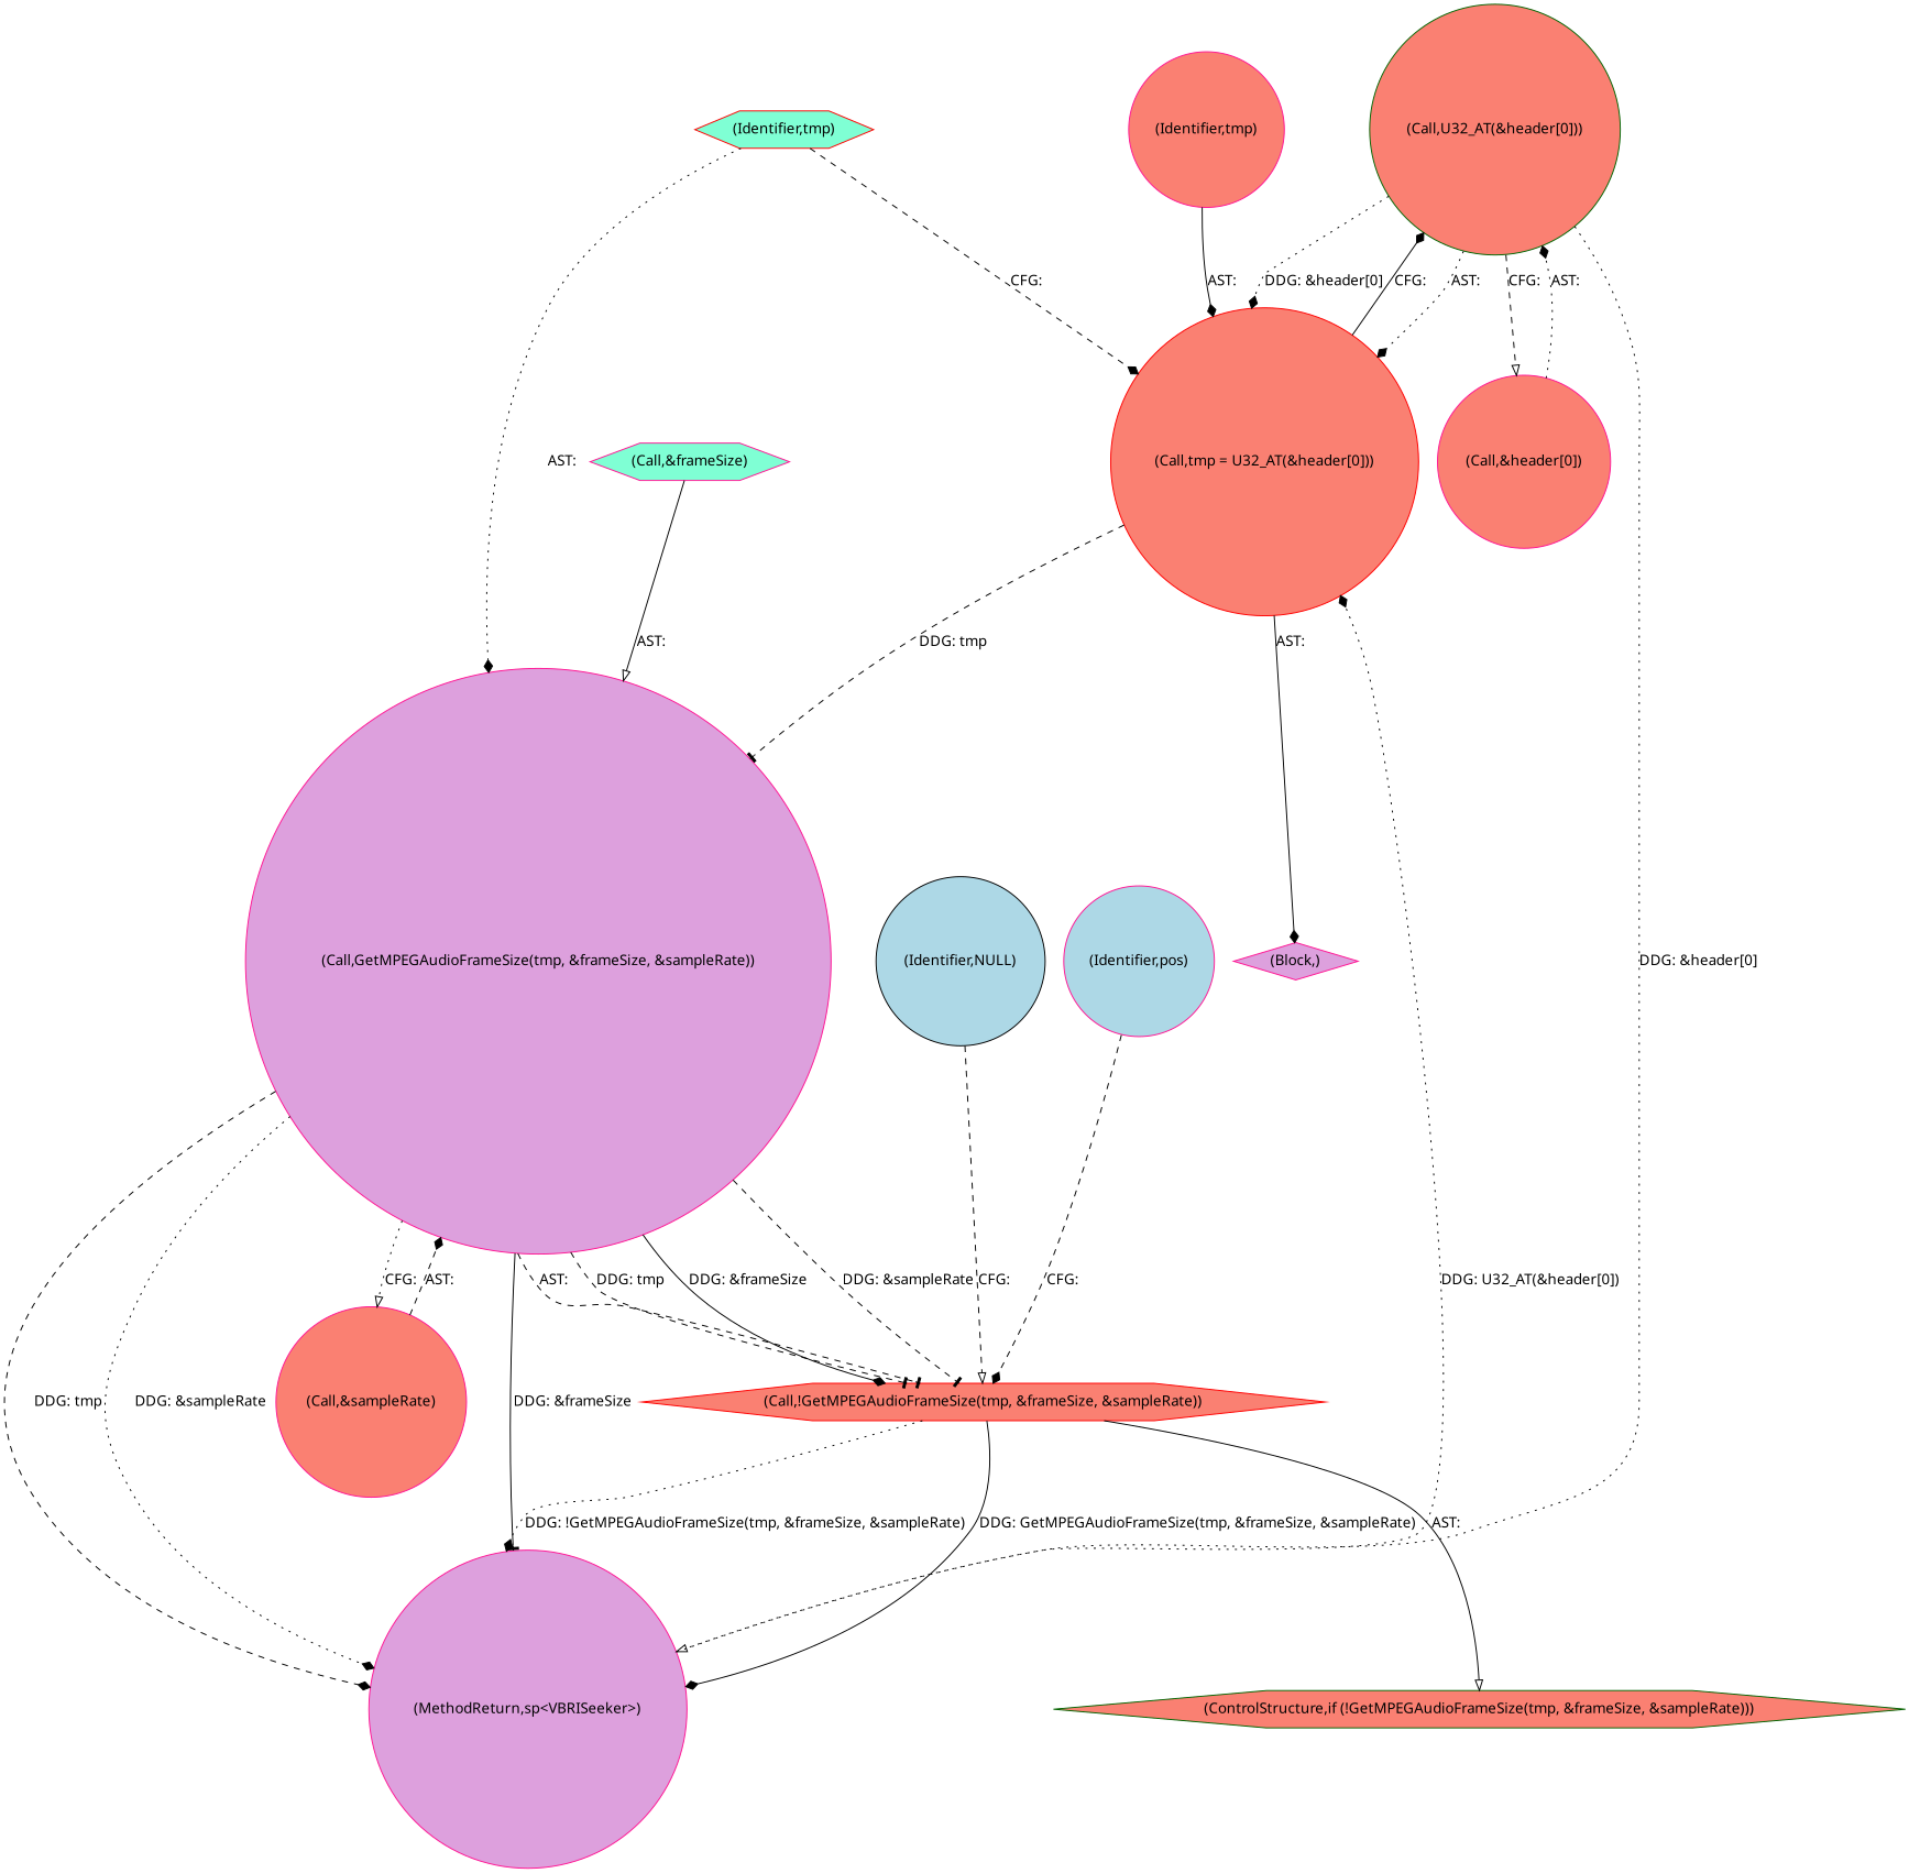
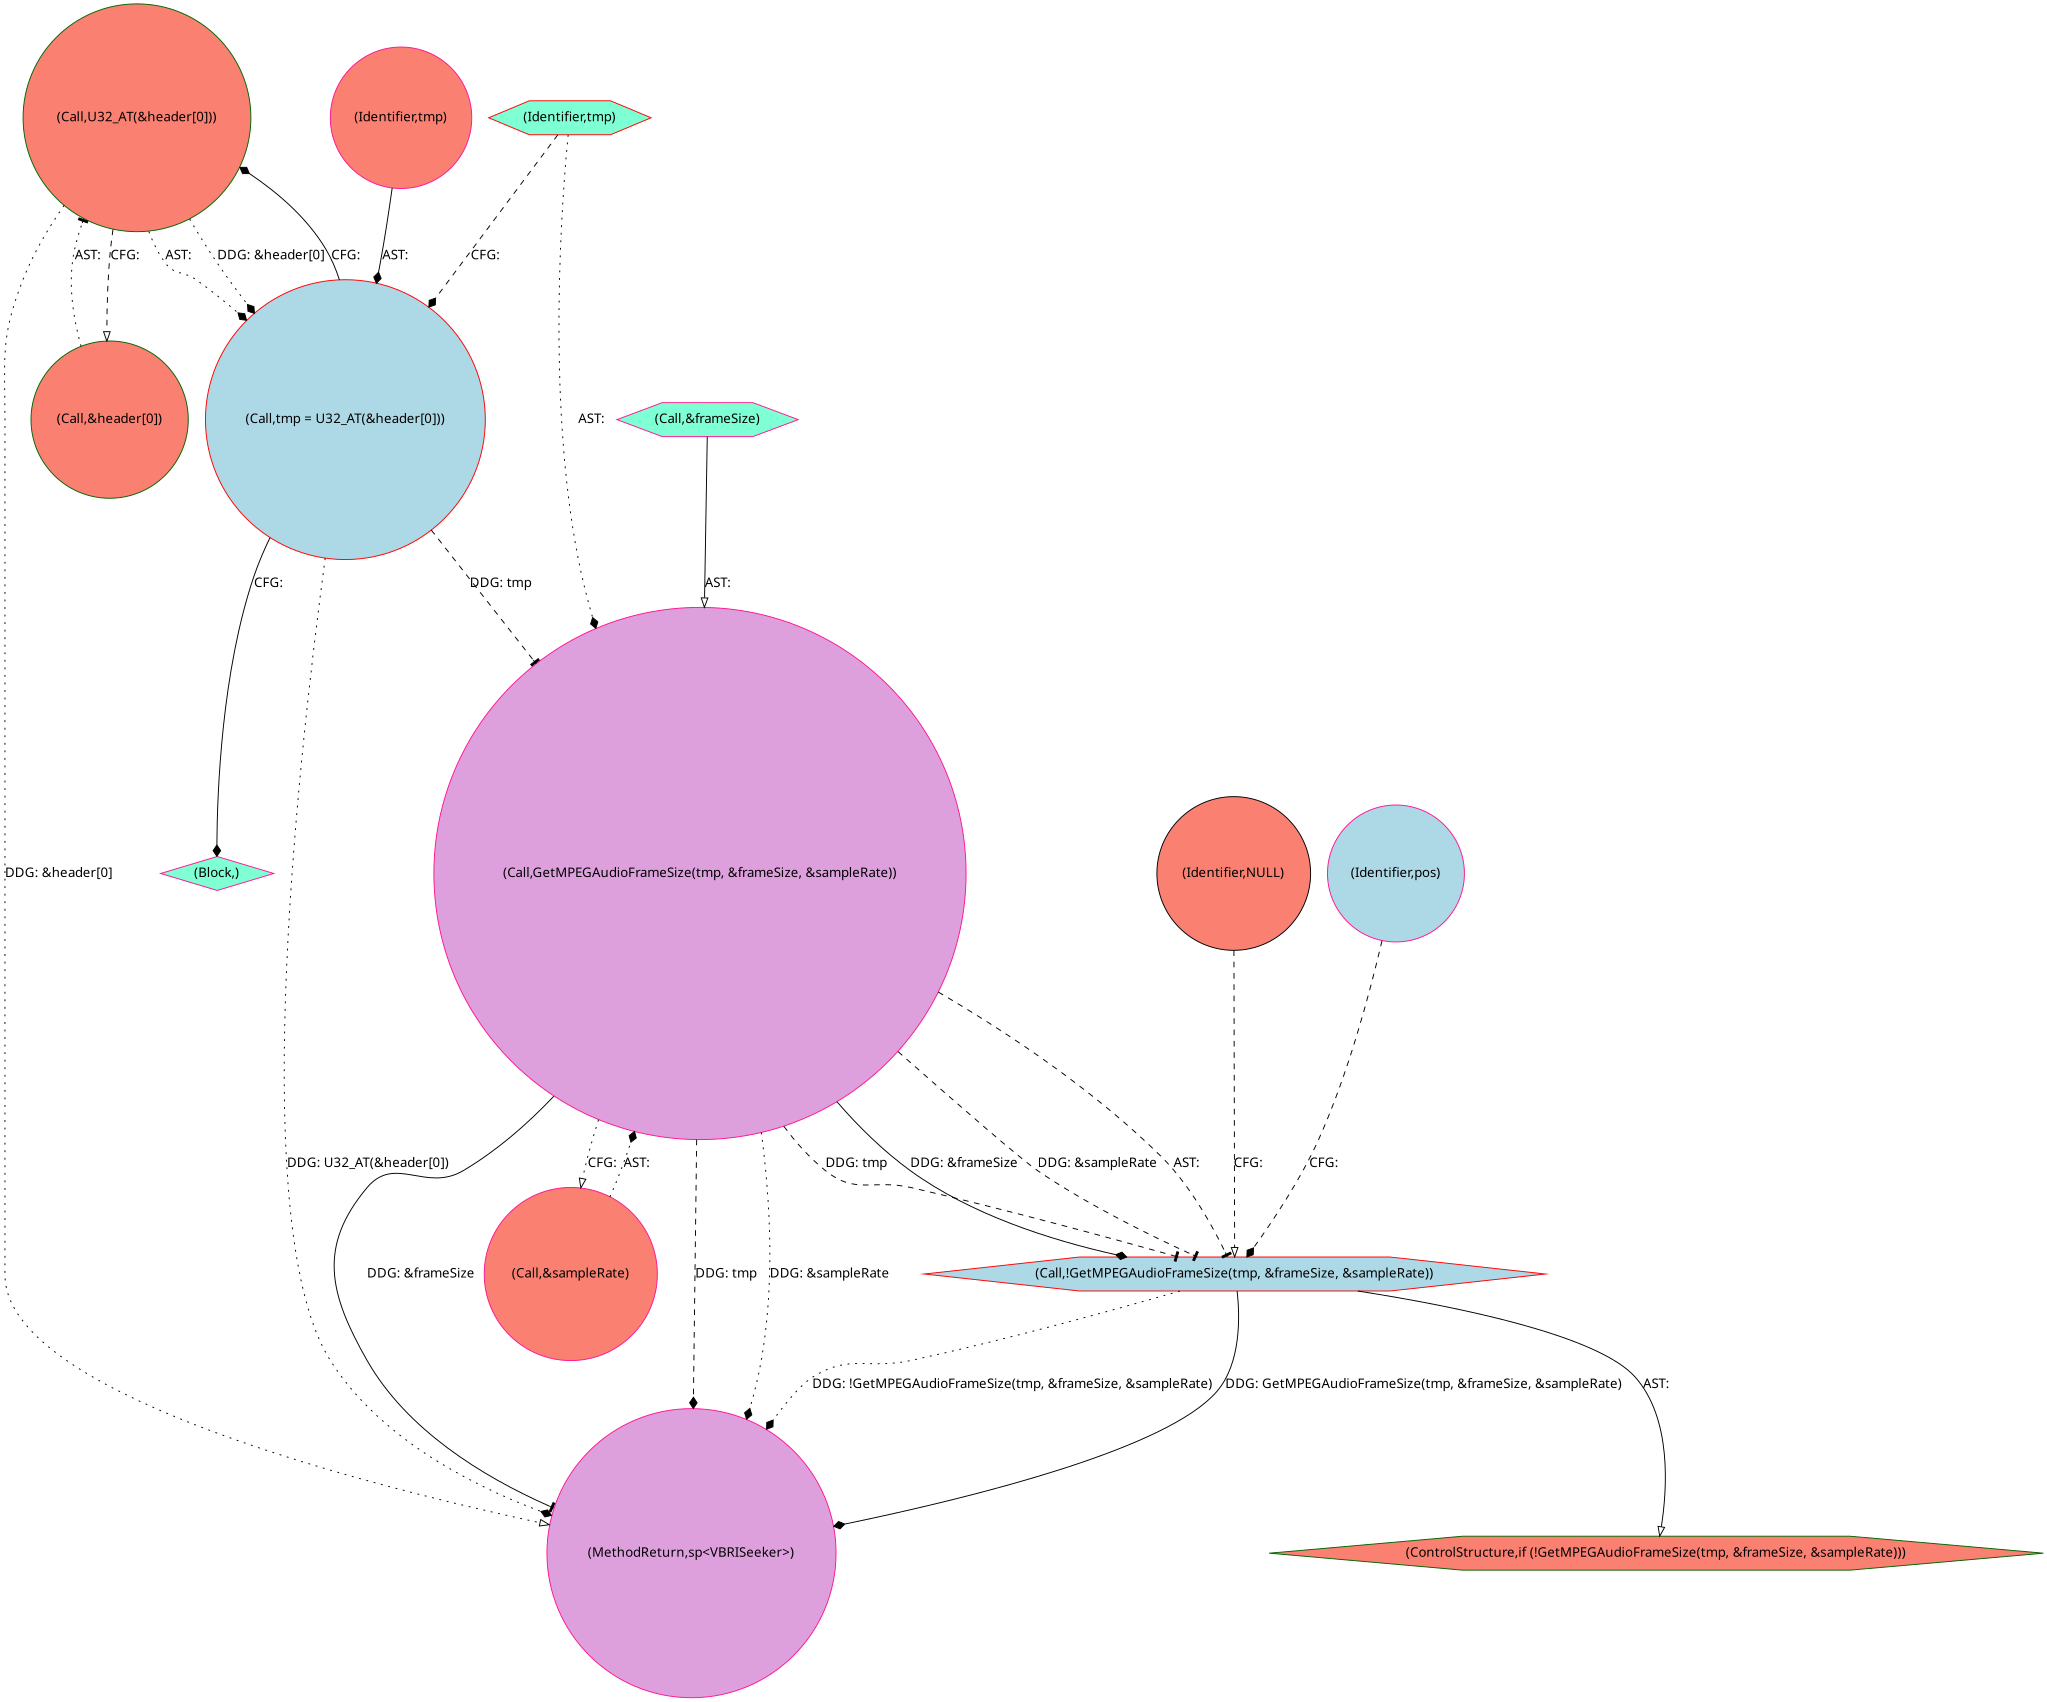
  digraph {
    fontname="Noto Sans"
    node [color=deeppink fillcolor=salmon fontname="Noto Sans" shape=circle style=filled]
    edge [arrowhead=diamond fontname="Noto Sans" style=dotted]
    n1 [color=darkgreen label="(Call,U32_AT(&header[0]))"]
-   n2 [color=red label="(Call,tmp = U32_AT(&header[0]))"]
-   n3 [label="(Call,&header[0])"]
+   n2 [color=red fillcolor=lightblue label="(Call,tmp = U32_AT(&header[0]))"]
+   n3 [color=darkgreen label="(Call,&header[0])"]
    n4 [fillcolor=plum label="(MethodReturn,sp<VBRISeeker>)"]
    n5 [fillcolor=plum label="(Call,GetMPEGAudioFrameSize(tmp, &frameSize, &sampleRate))"]
-   n6 [fillcolor=plum label="(Block,)" shape=diamond]
-   n7 [color=red label="(Call,!GetMPEGAudioFrameSize(tmp, &frameSize, &sampleRate))" shape=hexagon]
+   n6 [fillcolor=aquamarine label="(Block,)" shape=diamond]
+   n7 [color=red fillcolor=lightblue label="(Call,!GetMPEGAudioFrameSize(tmp, &frameSize, &sampleRate))" shape=hexagon]
    n8 [label="(Call,&sampleRate)"]
    n9 [color=darkgreen label="(ControlStructure,if (!GetMPEGAudioFrameSize(tmp, &frameSize, &sampleRate)))" shape=hexagon]
    n10 [fillcolor=aquamarine label="(Call,&frameSize)" shape=hexagon]
-   n11 [color=black fillcolor=lightblue label="(Identifier,NULL)"]
+   n11 [color=black label="(Identifier,NULL)"]
    n12 [label="(Identifier,tmp)"]
    n13 [color=red fillcolor=aquamarine label="(Identifier,tmp)" shape=hexagon]
    n14 [fillcolor=lightblue label="(Identifier,pos)"]
    n1 -> n2 [label="AST: "]
    n1 -> n2 [label="DDG: &header[0]"]
    n1 -> n3 [arrowhead=onormal label="CFG: " style=dashed]
    n1 -> n4 [arrowhead=onormal label="DDG: &header[0]"]
    n2 -> n1 [label="CFG: " style=solid]
-   n4 -> n2 [label="DDG: U32_AT(&header[0])"]
+   n2 -> n4 [label="DDG: U32_AT(&header[0])"]
    n2 -> n5 [arrowhead=tee label="DDG: tmp" style=dashed]
-   n2 -> n6 [label="AST: " style=solid]
-   n3 -> n1 [label="AST: "]
+   n2 -> n6 [label="CFG: " style=solid]
+   n3 -> n1 [arrowhead=tee label="AST: "]
    n5 -> n4 [arrowhead=tee label="DDG: &frameSize" style=solid]
    n5 -> n4 [label="DDG: tmp" style=dashed]
    n5 -> n4 [label="DDG: &sampleRate"]
    n5 -> n7 [arrowhead=tee label="AST: " style=dashed]
    n5 -> n7 [arrowhead=tee label="DDG: tmp" style=dashed]
    n5 -> n7 [label="DDG: &frameSize" style=solid]
    n5 -> n7 [arrowhead=tee label="DDG: &sampleRate" style=dashed]
    n5 -> n8 [arrowhead=onormal label="CFG: "]
    n7 -> n4 [label="DDG: GetMPEGAudioFrameSize(tmp, &frameSize, &sampleRate)" style=solid]
    n7 -> n4 [label="DDG: !GetMPEGAudioFrameSize(tmp, &frameSize, &sampleRate)"]
    n7 -> n9 [arrowhead=onormal label="AST: " style=solid]
-   n8 -> n5 [label="AST: " style=dashed]
+   n8 -> n5 [label="AST: "]
    n10 -> n5 [arrowhead=onormal label="AST: " style=solid]
    n11 -> n7 [arrowhead=onormal label="CFG: " style=dashed]
    n12 -> n2 [label="AST: " style=solid]
    n13 -> n2 [label="CFG: " style=dashed]
    n13 -> n5 [label="AST: "]
    n14 -> n7 [label="CFG: " style=dashed]
  }
